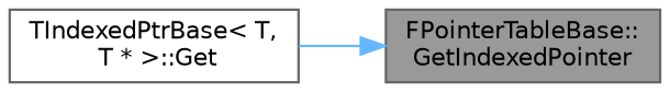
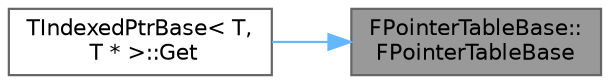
  digraph {
    rankdir=RL
    node [fontname=Helvetica fontsize=10 shape=box style=filled]
-   n1 [color=gray40 fillcolor=grey60 fontcolor=black height=0.2 label="FPointerTableBase::\lGetIndexedPointer" width=0.4]
+   n1 [color=gray40 fillcolor=grey60 fontcolor=black height=0.2 label="FPointerTableBase::\lFPointerTableBase" width=0.4]
    n2 [color=grey40 fillcolor=white height=0.2 label="TIndexedPtrBase\< T,\l T * \>::Get" width=0.4]
    n1 -> n2 [color=steelblue1 dir=back fontname=Helvetica fontsize=10 labelfontname=Helvetica labelfontsize=10 style=solid]
  }
